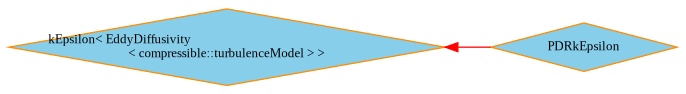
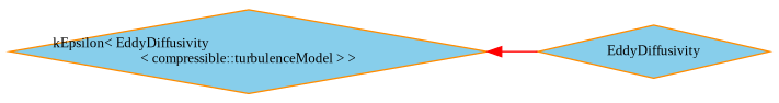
  digraph {
    rankdir=LR
    fontname="Liberation Serif"
    node [color=darkorange fillcolor=skyblue fontname="Liberation Serif" fontsize=10 shape=diamond style=filled]
-   n1 [fontcolor=black height=0.2 label=PDRkEpsilon width=0.4]
+   n1 [fontcolor=black height=0.2 label=EddyDiffusivity width=0.4]
    n2 [height=0.2 label="kEpsilon\< EddyDiffusivity\l\< compressible::turbulenceModel \> \>" width=0.4]
    n2 -> n1 [color=red dir=back fontname="Liberation Serif" fontsize=10 labelfontname=Helvetica labelfontsize=10 style=solid]
  }
